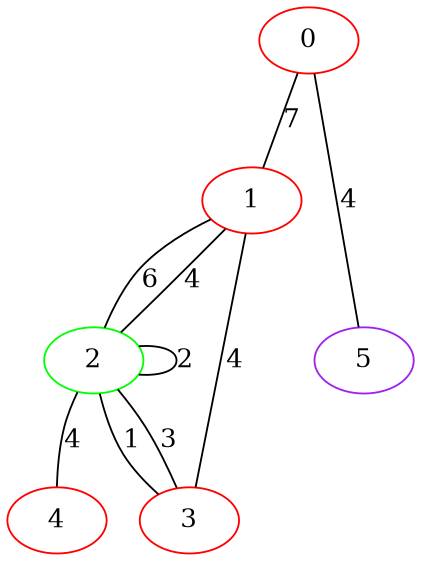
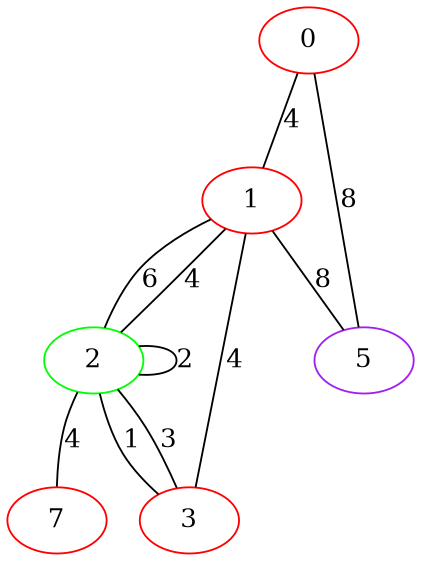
  graph {
    node [color=red weight=1]
    0
    1
    5 [color=purple weight=4]
    2 [color=green weight=2]
    3
-   4
-   0 -- 1 [label=7]
-   0 -- 5 [label=4]
+   4 [label=7]
+   0 -- 1 [label=4]
+   0 -- 5 [label=8]
+   1 -- 5 [label=8]
    1 -- 2 [label=6]
    1 -- 2 [label=4]
    1 -- 3 [label=4]
    2 -- 2 [label=2]
    2 -- 3 [label=3]
    2 -- 3 [label=1]
    2 -- 4 [label=4]
  }
